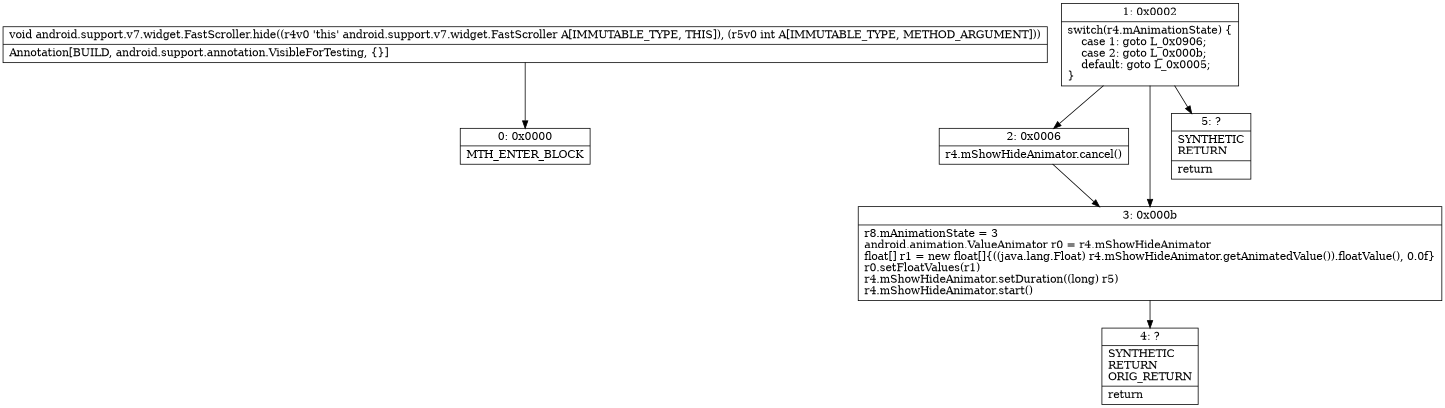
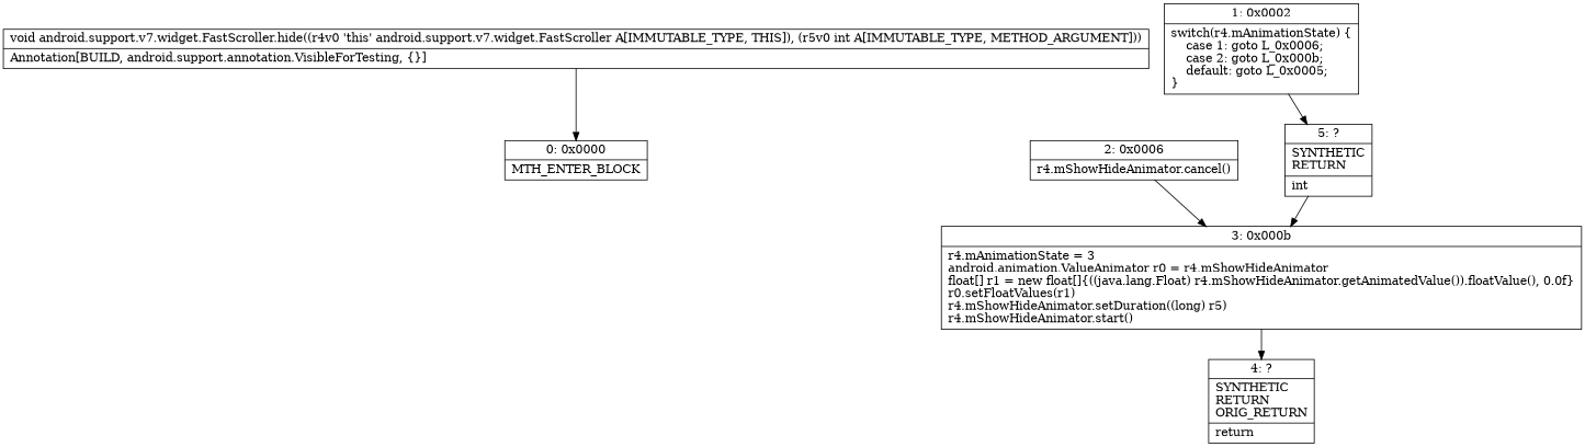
  digraph {
    node [shape=record]
    n1 [label="{0\:\ 0x0000|MTH_ENTER_BLOCK\l}"]
-   n2 [label="{1\:\ 0x0002|switch(r4.mAnimationState) \{\l    case 1: goto L_0x0906;\l    case 2: goto L_0x000b;\l    default: goto L_0x0005;\l\}\l}"]
+   n2 [label="{1\:\ 0x0002|switch(r4.mAnimationState) \{\l    case 1: goto L_0x0006;\l    case 2: goto L_0x000b;\l    default: goto L_0x0005;\l\}\l}"]
    n3 [label="{2\:\ 0x0006|r4.mShowHideAnimator.cancel()\l}"]
-   n4 [label="{3\:\ 0x000b|r8.mAnimationState = 3\landroid.animation.ValueAnimator r0 = r4.mShowHideAnimator\lfloat[] r1 = new float[]\{((java.lang.Float) r4.mShowHideAnimator.getAnimatedValue()).floatValue(), 0.0f\}\lr0.setFloatValues(r1)\lr4.mShowHideAnimator.setDuration((long) r5)\lr4.mShowHideAnimator.start()\l}"]
-   n5 [label="{5\:\ ?|SYNTHETIC\lRETURN\l|return\l}"]
+   n4 [label="{3\:\ 0x000b|r4.mAnimationState = 3\landroid.animation.ValueAnimator r0 = r4.mShowHideAnimator\lfloat[] r1 = new float[]\{((java.lang.Float) r4.mShowHideAnimator.getAnimatedValue()).floatValue(), 0.0f\}\lr0.setFloatValues(r1)\lr4.mShowHideAnimator.setDuration((long) r5)\lr4.mShowHideAnimator.start()\l}"]
+   n5 [label="{5\:\ ?|SYNTHETIC\lRETURN\l|int\l}"]
    n6 [label="{4\:\ ?|SYNTHETIC\lRETURN\lORIG_RETURN\l|return\l}"]
    n7 [label="{void android.support.v7.widget.FastScroller.hide((r4v0 'this' android.support.v7.widget.FastScroller A[IMMUTABLE_TYPE, THIS]), (r5v0 int A[IMMUTABLE_TYPE, METHOD_ARGUMENT]))  | Annotation[BUILD, android.support.annotation.VisibleForTesting, \{\}]\l}"]
-   n2 -> n3
-   n2 -> n4
+   n5 -> n4
    n2 -> n5
    n3 -> n4
    n4 -> n6
    n7 -> n1
  }
